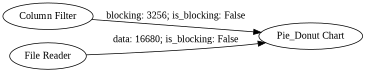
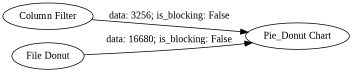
  digraph {
    fontname="Liberation Serif"
    rankdir=LR
    node [fontname="Liberation Serif"]
    edge [fontname="Liberation Serif"]
    n1 [label="Column Filter"]
    n2 [label="Pie_Donut Chart"]
-   n3 [label="File Reader"]
-   n1 -> n2 [label="blocking: 3256; is_blocking: False"]
+   n3 [label="File Donut"]
+   n1 -> n2 [label="data: 3256; is_blocking: False"]
    n3 -> n2 [label="data: 16680; is_blocking: False"]
  }
